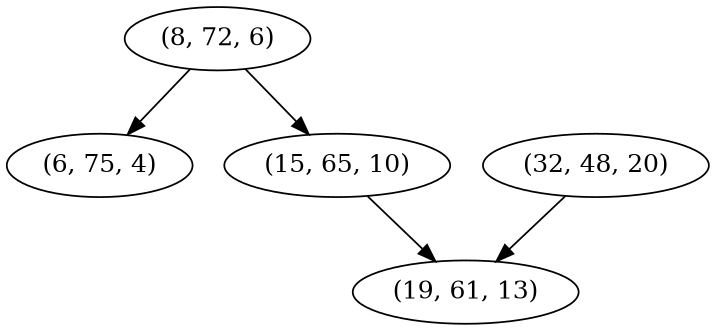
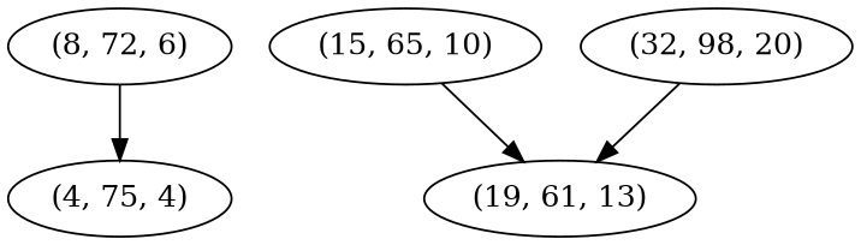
  digraph {
    "(8, 72, 6)"
-   "(6, 75, 4)"
+   "(6, 75, 4)" [label="(4, 75, 4)"]
    "(15, 65, 10)"
    "(19, 61, 13)"
-   "(32, 48, 20)"
+   "(32, 48, 20)" [label="(32, 98, 20)"]
    "(8, 72, 6)" -> "(6, 75, 4)"
-   "(8, 72, 6)" -> "(15, 65, 10)"
    "(15, 65, 10)" -> "(19, 61, 13)"
    "(32, 48, 20)" -> "(19, 61, 13)"
  }
